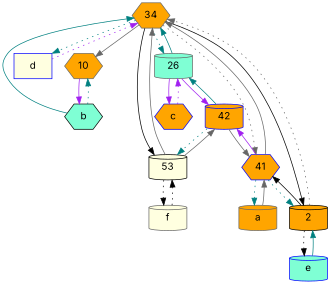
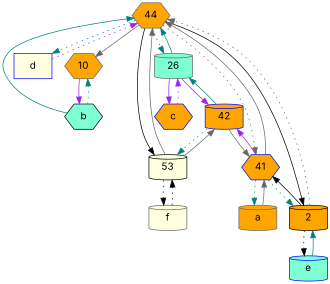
  digraph {
    fontname=Inter
    node [color=gray40 fillcolor=orange fontname=Inter shape=cylinder style=filled]
    edge [color=teal fontname=Inter style=solid]
-   34 [shape=hexagon]
+   34 [shape=hexagon label=44]
    10 [shape=hexagon]
    d [color=blue fillcolor=lightyellow shape=box]
    26 [fillcolor=aquamarine]
    41 [color=blue shape=hexagon]
    53 [color=black fillcolor=lightyellow]
    2 [color=black]
    b [color=black fillcolor=aquamarine shape=hexagon]
    c [color=blue shape=hexagon]
    42 [color=blue]
    a
    f [fillcolor=lightyellow]
    e [color=blue fillcolor=aquamarine]
    34 -> 10 [color=gray40]
    34 -> d [style=dotted]
    34 -> 26 [style=dotted]
    34 -> 41 [color=gray40 style=dotted]
    34 -> 53 [color=black]
    34 -> 2 [color=black]
    10 -> b [color=purple]
    d -> 34 [color=purple style=dotted]
    26 -> 34
    26 -> c [color=purple]
    26 -> 42 [color=purple]
    41 -> 34 [color=gray40]
    41 -> 2 [style=dotted]
    41 -> 42 [color=purple]
    41 -> a [style=dotted]
    53 -> 34 [color=gray40]
    53 -> 42 [color=gray40]
    53 -> f [color=black style=dotted]
    2 -> 34 [color=gray40 style=dotted]
    2 -> 41 [color=black]
    2 -> e [color=black style=dotted]
    b -> 34
    b -> 10 [style=dotted]
    c -> 26 [color=purple style=dotted]
    42 -> 26
    42 -> 41 [color=gray40]
    42 -> 53 [style=dotted]
    a -> 41 [color=gray40]
    f -> 53 [color=black style=dotted]
    e -> 2
  }
